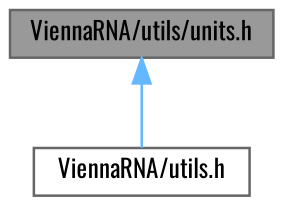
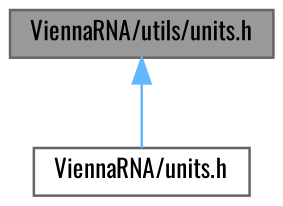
  digraph {
    fontname=Oswald
    node [fontname=Oswald fontsize=10 shape=box style=filled]
    n1 [color=gray40 fillcolor=grey60 fontcolor=black height=0.2 label="ViennaRNA/utils/units.h" width=0.4]
-   n2 [color=grey40 fillcolor=white height=0.2 label="ViennaRNA/utils.h" width=0.4]
+   n2 [color=grey40 fillcolor=white height=0.2 label="ViennaRNA/units.h" width=0.4]
    n1 -> n2 [color=steelblue1 dir=back fontname=Oswald fontsize=10 labelfontname=Helvetica labelfontsize=10 style=solid]
  }
